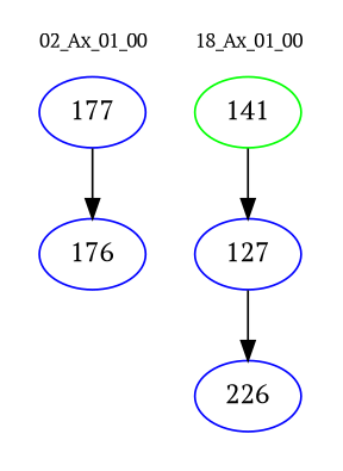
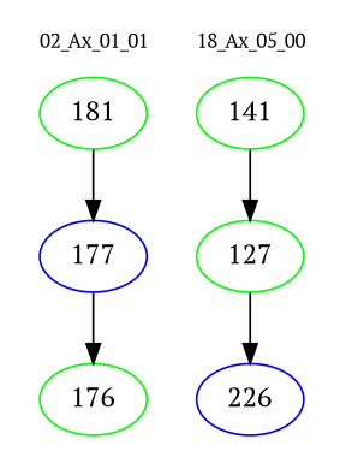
  digraph {
    fontname="PT Serif"
    node [color=blue fontname="PT Serif"]
    edge [color=black fontname="PT Serif"]
+   n1 [color=green label=181]
    n2 [label=177]
-   n3 [label=176]
+   n3 [color=green label=176]
    n4 [color=green label=141]
-   n5 [label=127]
+   n5 [color=green label=127]
    n6 [label=226]
    subgraph cluster_1 {
      color=white
      fontsize=10
-     label="02_Ax_01_00"
+     label="02_Ax_01_01"
+     n1
      n2
      n3
    }
    subgraph cluster_2 {
      color=white
      fontsize=10
-     label="18_Ax_01_00"
+     label="18_Ax_05_00"
      n4
      n5
      n6
    }
+   n1 -> n2
    n2 -> n3
    n4 -> n5
    n5 -> n6
  }
